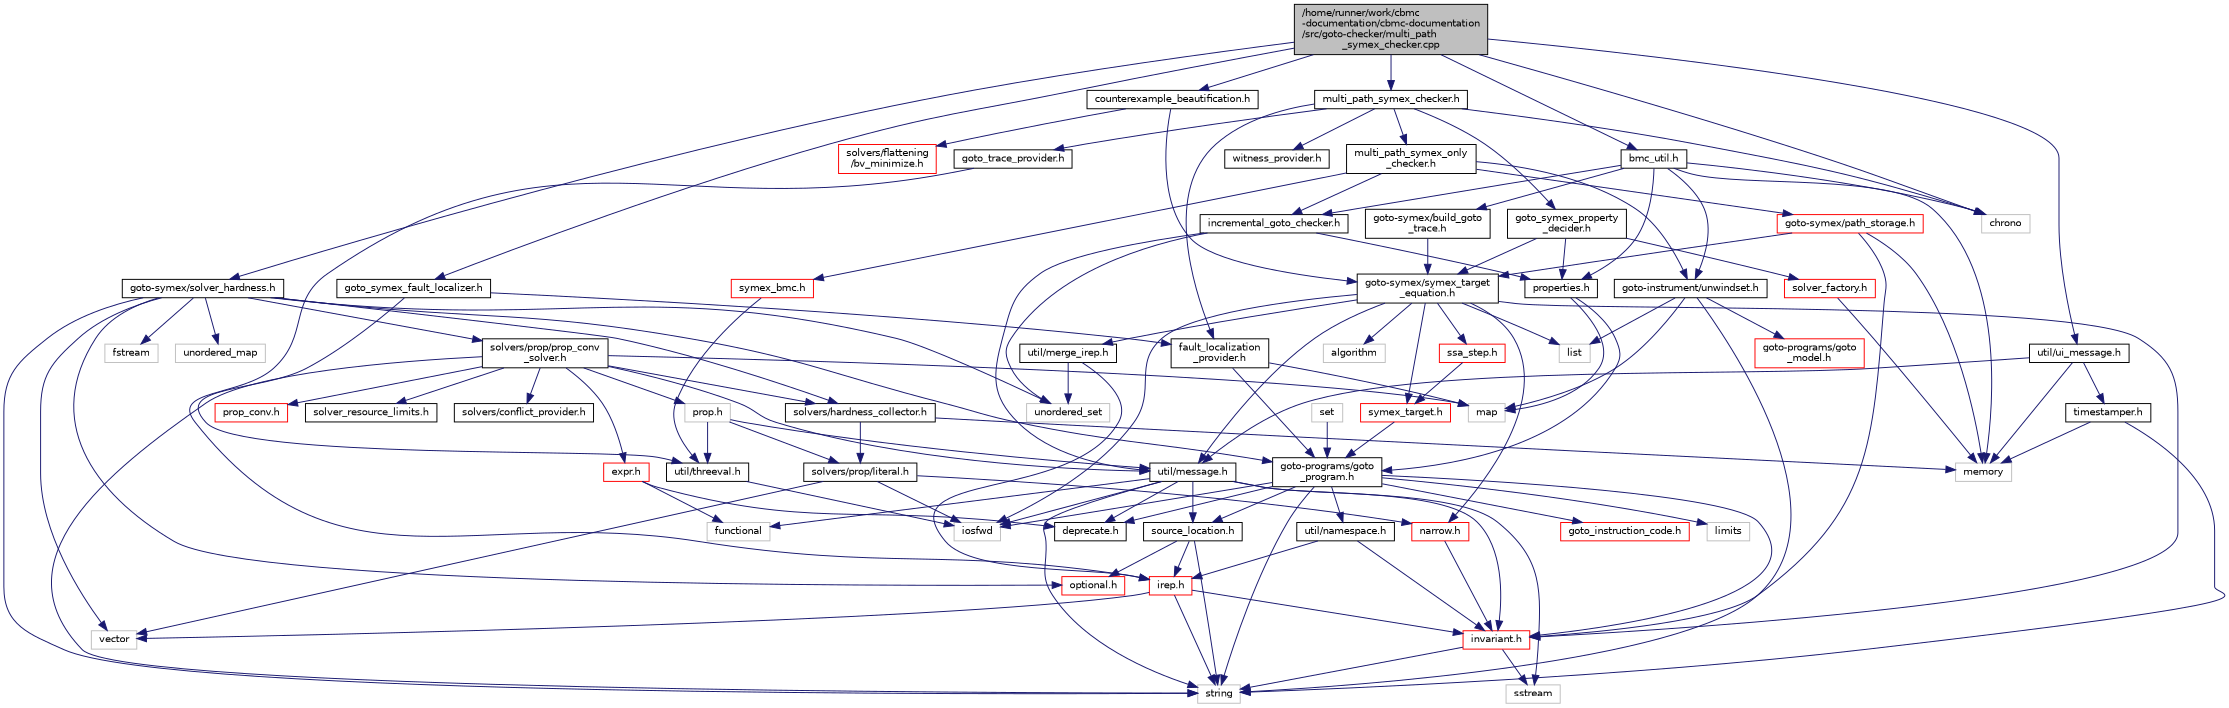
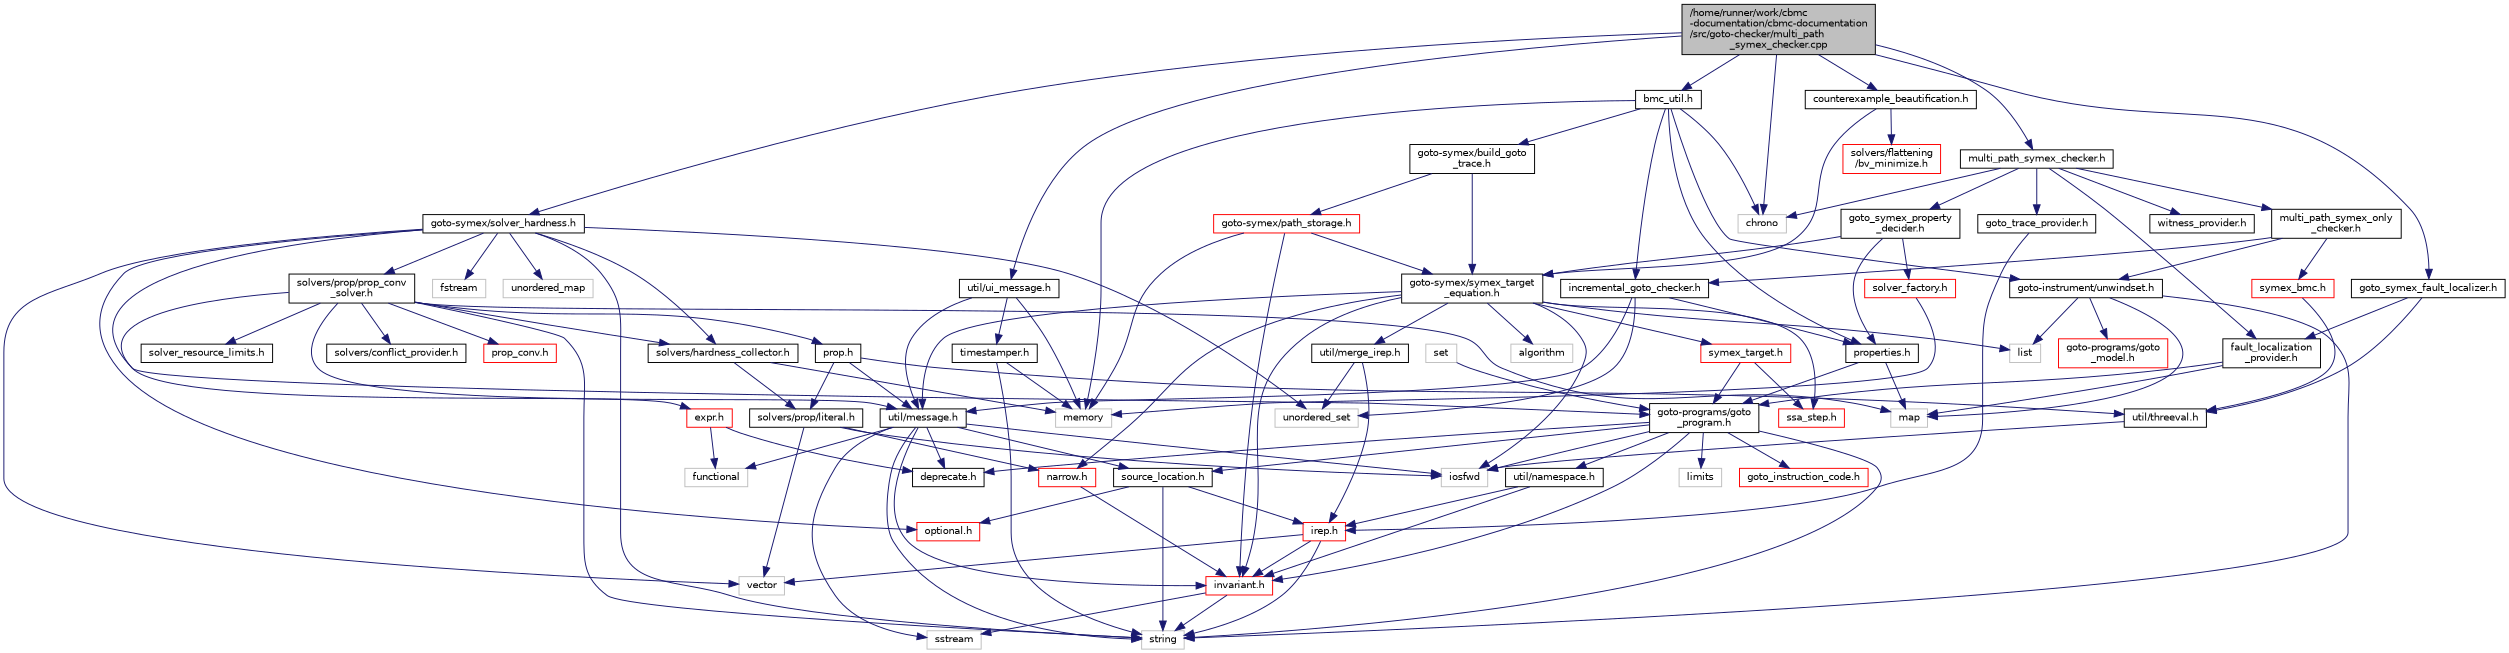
  digraph {
    node [color=black fontname=Helvetica fontsize=10 shape=record]
    edge [color=midnightblue fontname=Helvetica fontsize=10 labelfontname=Helvetica labelfontsize=10 style=solid]
    n1 [fillcolor=grey75 fontcolor=black height=0.2 label="/home/runner/work/cbmc\l-documentation/cbmc-documentation\l/src/goto-checker/multi_path\l_symex_checker.cpp" style=filled width=0.4]
    n2 [height=0.2 label="multi_path_symex_checker.h" width=0.4]
    n3 [color=grey75 height=0.2 label=chrono width=0.4]
    n4 [height=0.2 label="util/ui_message.h" width=0.4]
    n5 [height=0.2 label="goto-symex/solver_hardness.h" width=0.4]
    n6 [height=0.2 label="bmc_util.h" width=0.4]
    n7 [height=0.2 label="counterexample_beautification.h" width=0.4]
    n8 [height=0.2 label="goto_symex_fault_localizer.h" width=0.4]
    n9 [height=0.2 label="fault_localization\l_provider.h" width=0.4]
    n10 [height=0.2 label="goto_symex_property\l_decider.h" width=0.4]
    n11 [height=0.2 label="goto_trace_provider.h" width=0.4]
    n12 [height=0.2 label="multi_path_symex_only\l_checker.h" width=0.4]
    n13 [height=0.2 label="witness_provider.h" width=0.4]
    n14 [height=0.2 label="util/message.h" width=0.4]
    n15 [color=grey75 height=0.2 label=memory width=0.4]
    n16 [height=0.2 label="timestamper.h" width=0.4]
    n17 [height=0.2 label="goto-programs/goto\l_program.h" width=0.4]
    n18 [color=grey75 height=0.2 label=string width=0.4]
    n19 [color=grey75 height=0.2 label=vector width=0.4]
    n20 [color=red height=0.2 label="optional.h" width=0.4]
    n21 [color=grey75 height=0.2 label=unordered_set width=0.4]
    n22 [height=0.2 label="solvers/hardness_collector.h" width=0.4]
    n23 [height=0.2 label="solvers/prop/prop_conv\l_solver.h" width=0.4]
    n24 [color=grey75 height=0.2 label=fstream width=0.4]
    n25 [color=grey75 height=0.2 label=unordered_map width=0.4]
    n26 [height=0.2 label="properties.h" width=0.4]
    n27 [height=0.2 label="incremental_goto_checker.h" width=0.4]
    n28 [height=0.2 label="goto-instrument/unwindset.h" width=0.4]
    n29 [height=0.2 label="goto-symex/build_goto\l_trace.h" width=0.4]
    n30 [height=0.2 label="goto-symex/symex_target\l_equation.h" width=0.4]
    n31 [color=red height=0.2 label="solvers/flattening\l/bv_minimize.h" width=0.4]
    n32 [height=0.2 label="util/threeval.h" width=0.4]
    n33 [color=grey75 height=0.2 label=map width=0.4]
    n34 [color=red height=0.2 label="solver_factory.h" width=0.4]
    n35 [color=red height=0.2 label="irep.h" width=0.4]
    n36 [color=red height=0.2 label="goto-symex/path_storage.h" width=0.4]
    n37 [color=red height=0.2 label="symex_bmc.h" width=0.4]
    n38 [color=red height=0.2 label="goto_instruction_code.h" width=0.4]
    n39 [color=grey75 height=0.2 label=iosfwd width=0.4]
    n40 [color=grey75 height=0.2 label=limits width=0.4]
    n41 [height=0.2 label="deprecate.h" width=0.4]
    n42 [color=red height=0.2 label="invariant.h" width=0.4]
    n43 [height=0.2 label="util/namespace.h" width=0.4]
    n44 [height=0.2 label="source_location.h" width=0.4]
    n45 [color=grey75 height=0.2 label=set width=0.4]
    n46 [color=grey75 height=0.2 label=sstream width=0.4]
    n47 [color=grey75 height=0.2 label=algorithm width=0.4]
    n48 [color=grey75 height=0.2 label=list width=0.4]
    n49 [height=0.2 label="util/merge_irep.h" width=0.4]
    n50 [color=red height=0.2 label="narrow.h" width=0.4]
    n51 [color=red height=0.2 label="ssa_step.h" width=0.4]
    n52 [color=red height=0.2 label="symex_target.h" width=0.4]
    n53 [color=grey75 height=0.2 label=functional width=0.4]
    n54 [color=red height=0.2 label="goto-programs/goto\l_model.h" width=0.4]
    n55 [height=0.2 label="solvers/prop/literal.h" width=0.4]
    n56 [color=red height=0.2 label="expr.h" width=0.4]
    n57 [height=0.2 label="solvers/conflict_provider.h" width=0.4]
-   n58 [color=grey75 height=0.2 label="prop.h" width=0.4]
+   n58 [height=0.2 label="prop.h" width=0.4]
    n59 [color=red height=0.2 label="prop_conv.h" width=0.4]
    n60 [height=0.2 label="solver_resource_limits.h" width=0.4]
    n1 -> n2
    n1 -> n3
    n1 -> n4
    n1 -> n5
    n1 -> n6
    n1 -> n7
    n1 -> n8
    n2 -> n3
    n2 -> n9
    n2 -> n10
    n2 -> n11
    n2 -> n12
    n2 -> n13
    n4 -> n14
    n4 -> n15
    n4 -> n16
    n5 -> n17
    n5 -> n18
    n5 -> n19
    n5 -> n20
    n5 -> n21
    n5 -> n22
    n5 -> n23
    n5 -> n24
    n5 -> n25
    n6 -> n3
    n6 -> n15
    n6 -> n26
    n6 -> n27
    n6 -> n28
    n6 -> n29
    n7 -> n30
    n7 -> n31
    n8 -> n9
    n8 -> n32
    n9 -> n17
    n9 -> n33
    n10 -> n26
    n10 -> n30
    n10 -> n34
    n11 -> n35
    n12 -> n27
    n12 -> n28
-   n12 -> n36
+   n29 -> n36
    n12 -> n37
    n14 -> n18
    n14 -> n39
    n14 -> n41
    n14 -> n42
    n14 -> n44
    n14 -> n46
    n14 -> n53
    n16 -> n15
    n16 -> n18
    n17 -> n18
    n17 -> n38
    n17 -> n39
    n17 -> n40
    n17 -> n41
    n17 -> n42
    n17 -> n43
    n17 -> n44
    n22 -> n15
    n22 -> n55
    n23 -> n14
    n23 -> n18
    n23 -> n22
    n23 -> n33
    n23 -> n56
    n23 -> n57
    n23 -> n58
    n23 -> n59
    n23 -> n60
    n26 -> n17
    n26 -> n33
    n27 -> n14
    n27 -> n21
    n27 -> n26
    n28 -> n18
    n28 -> n33
    n28 -> n48
    n28 -> n54
    n29 -> n30
    n30 -> n14
    n30 -> n39
    n30 -> n42
    n30 -> n47
    n30 -> n48
    n30 -> n49
    n30 -> n50
    n30 -> n51
    n30 -> n52
    n32 -> n39
    n34 -> n15
    n35 -> n18
    n35 -> n19
    n35 -> n42
    n36 -> n15
    n36 -> n30
    n36 -> n42
    n37 -> n32
    n42 -> n18
    n42 -> n46
    n43 -> n35
    n43 -> n42
    n44 -> n18
    n44 -> n20
    n44 -> n35
    n45 -> n17
    n49 -> n21
    n49 -> n35
    n50 -> n42
-   n51 -> n52
+   n52 -> n51
    n52 -> n17
    n55 -> n19
    n55 -> n39
    n55 -> n50
    n56 -> n41
    n56 -> n53
    n58 -> n14
    n58 -> n32
    n58 -> n55
  }
